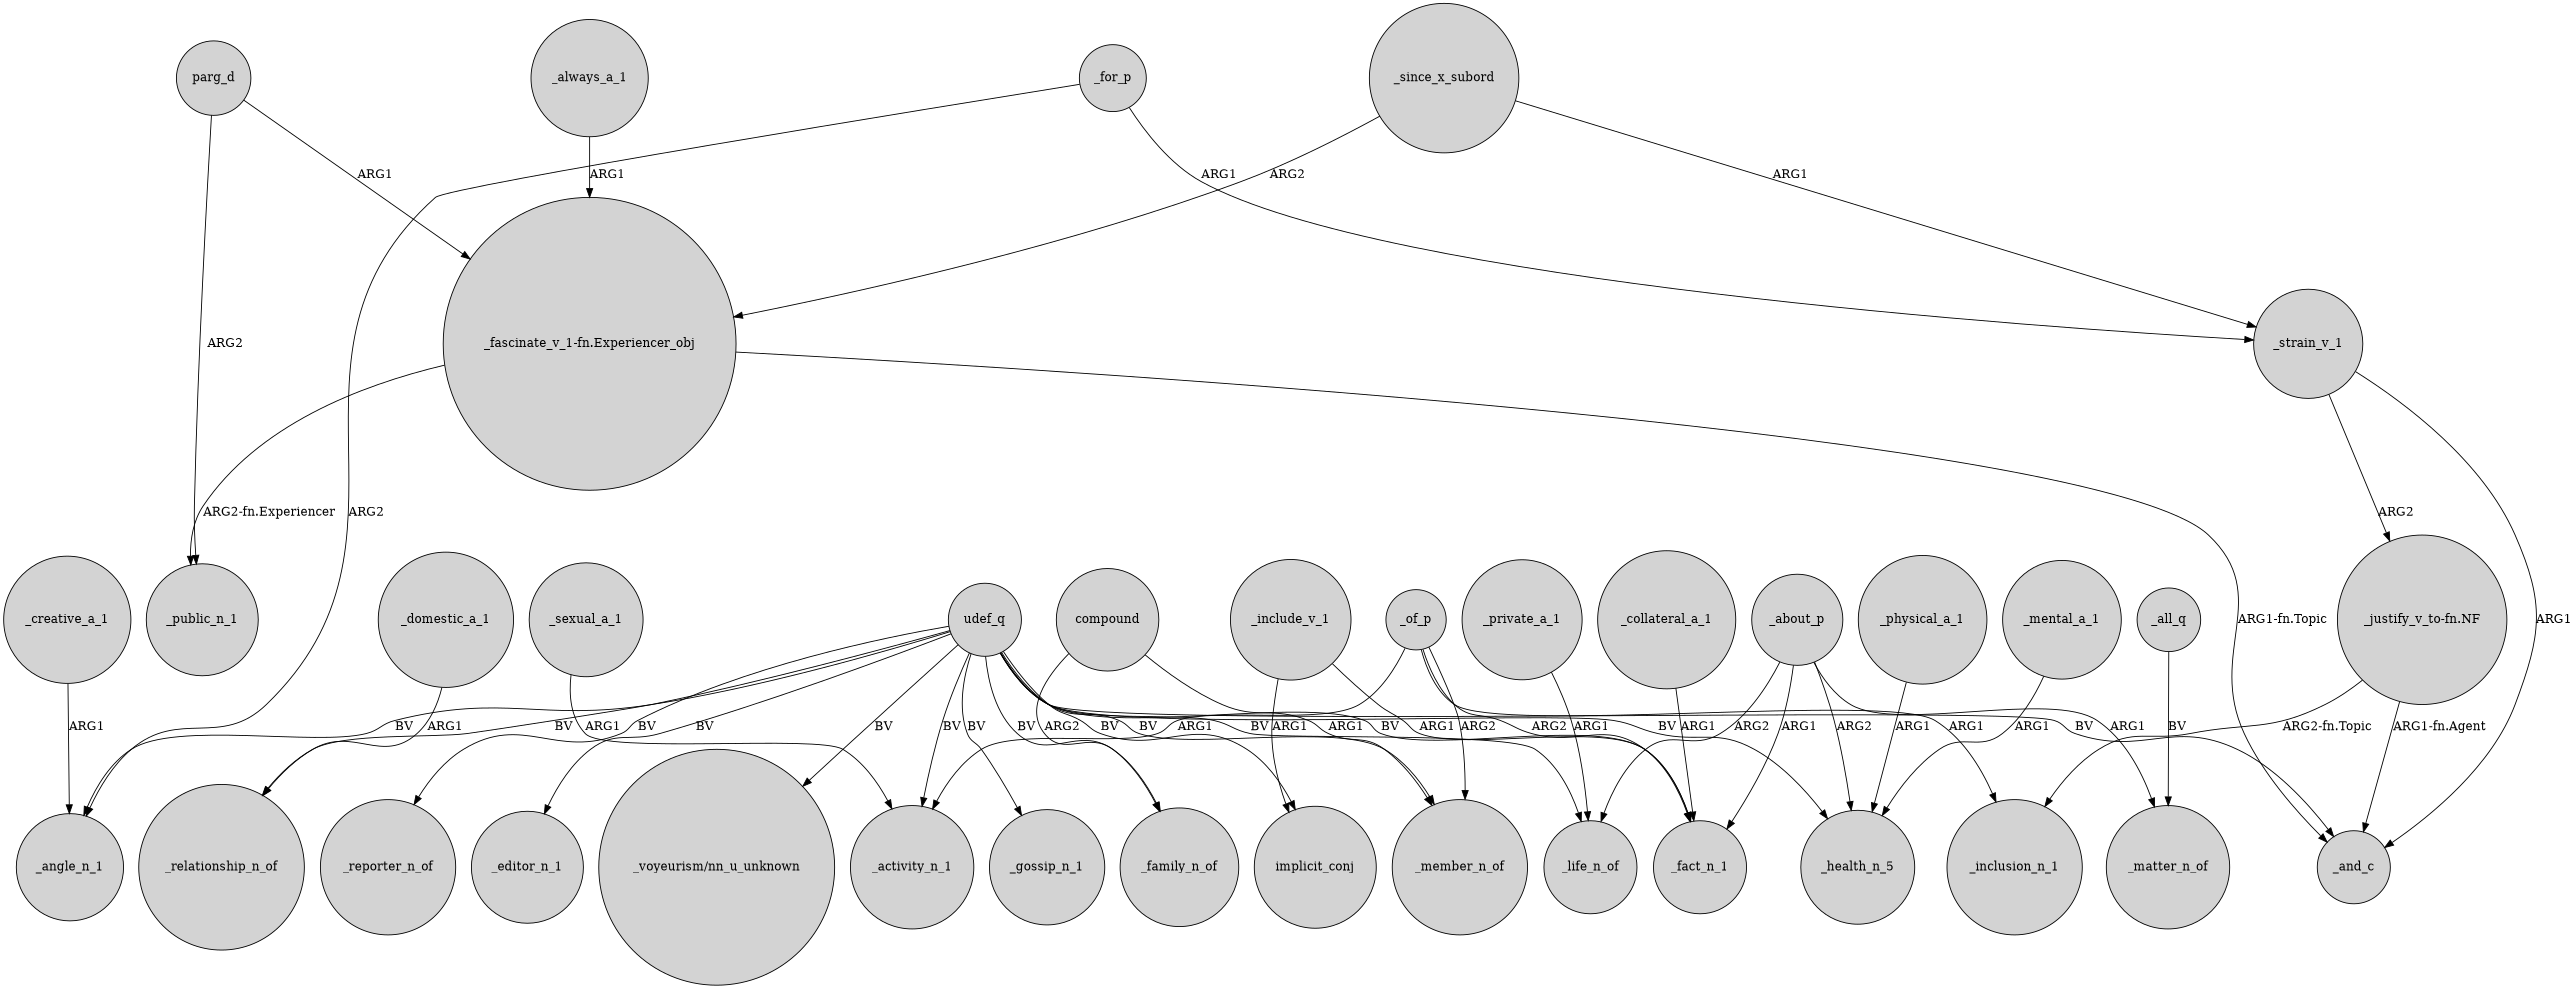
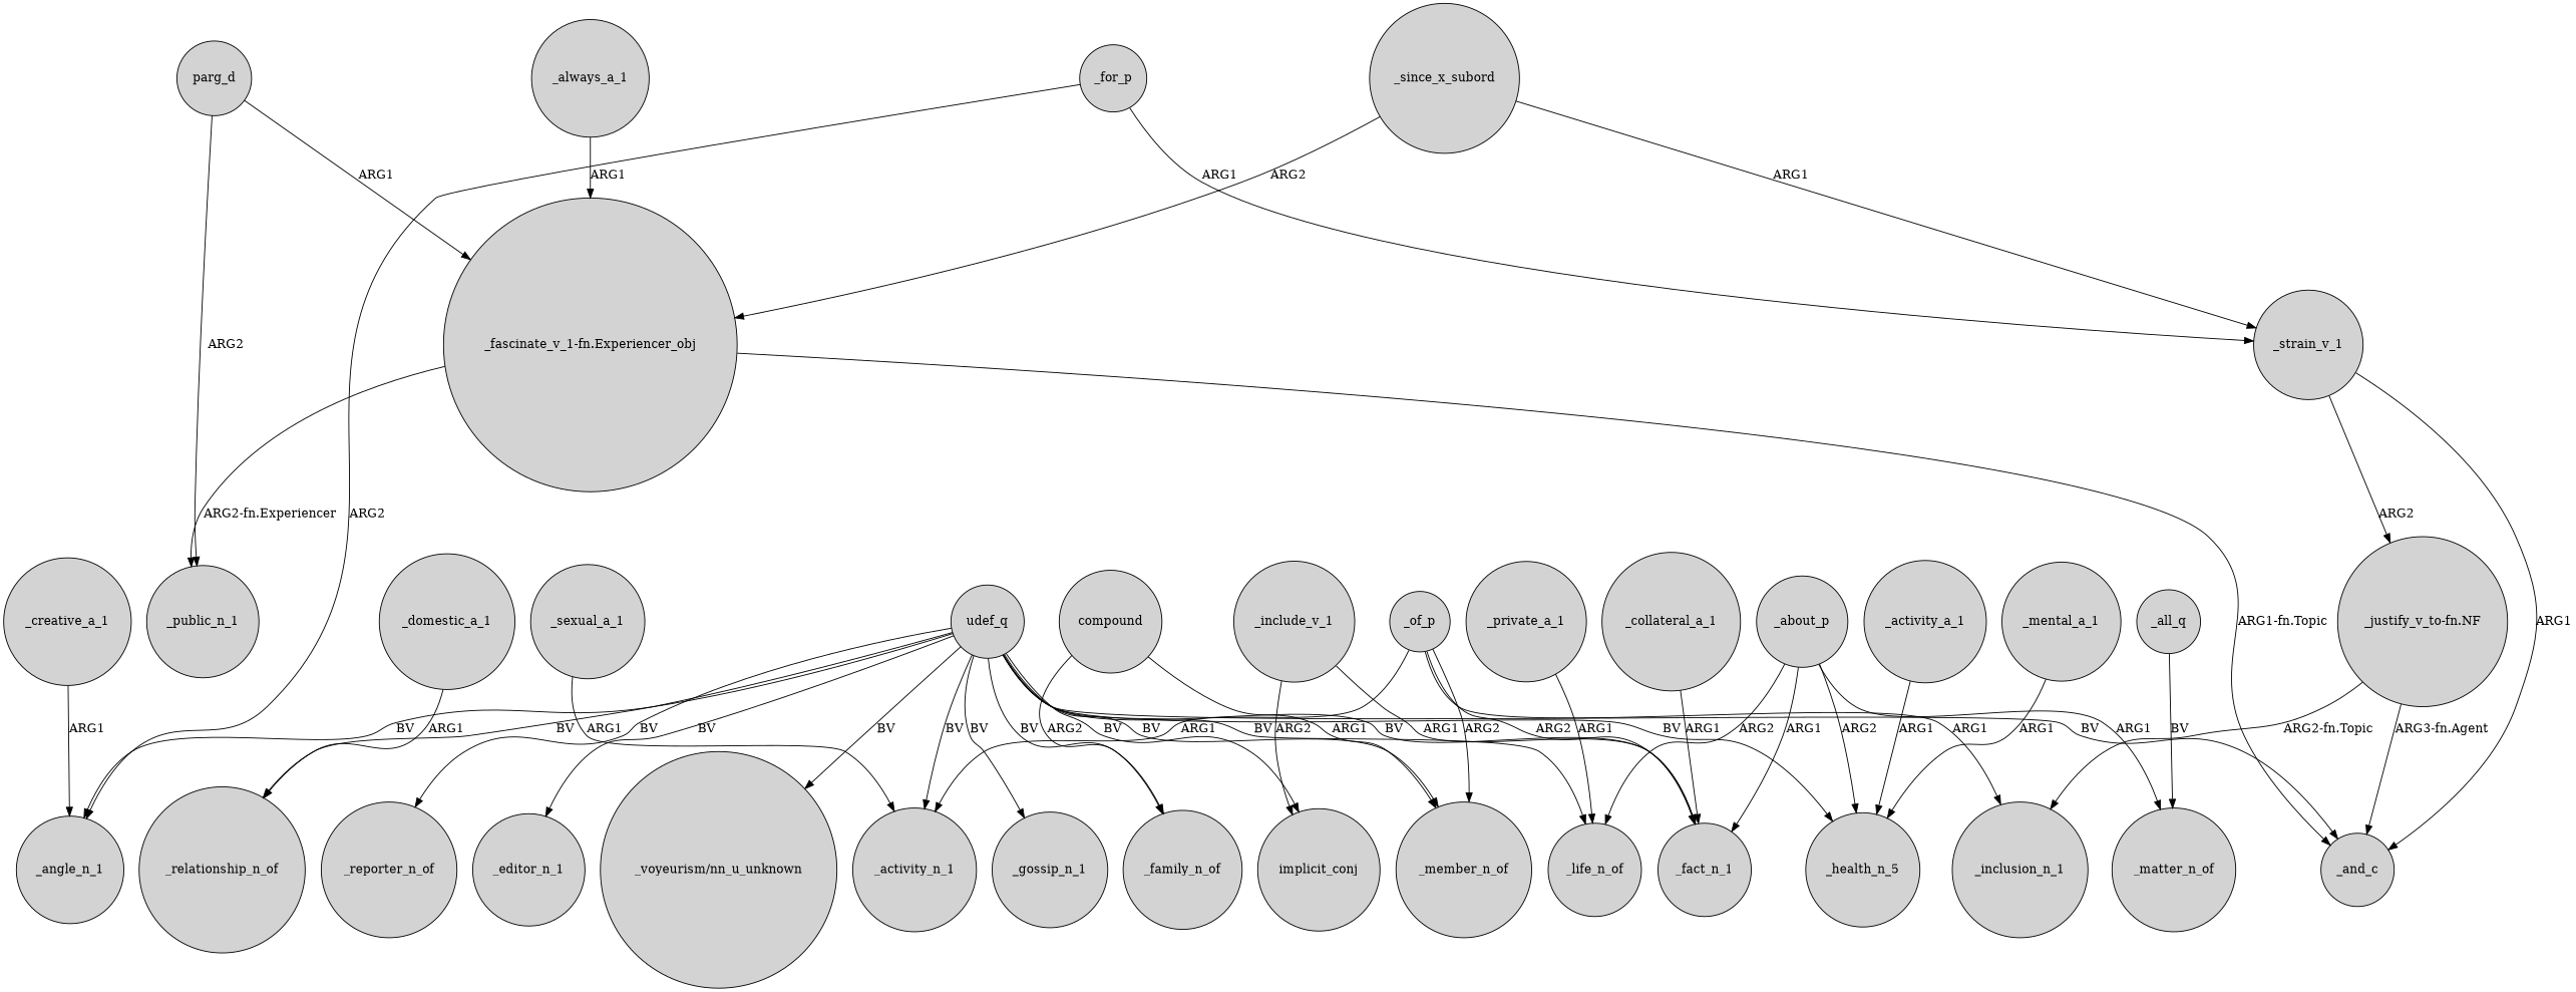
  digraph {
    node [shape=circle style=filled]
    _for_p
    _strain_v_1
    _angle_n_1
    _and_c
    "_justify_v_to-fn.NF"
    _inclusion_n_1
    _of_p
    _activity_n_1
    _fact_n_1
    _member_n_of
    "_fascinate_v_1-fn.Experiencer_obj"
    _public_n_1
    udef_q
    _life_n_of
    n15 [label=_health_n_5]
    _family_n_of
    implicit_conj
    _relationship_n_of
    _gossip_n_1
    _reporter_n_of
    _editor_n_1
    "_voyeurism/nn_u_unknown"
    _about_p
    _matter_n_of
    _always_a_1
    compound
    _private_a_1
    _include_v_1
    _since_x_subord
    parg_d
    _domestic_a_1
    _mental_a_1
    _sexual_a_1
    _collateral_a_1
    _all_q
-   _physical_a_1
+   _physical_a_1 [label=_activity_a_1]
    _creative_a_1
    _for_p -> _strain_v_1 [label=ARG1]
    _for_p -> _angle_n_1 [label=ARG2]
    _strain_v_1 -> _and_c [label=ARG1]
    _strain_v_1 -> "_justify_v_to-fn.NF" [label=ARG2]
-   "_justify_v_to-fn.NF" -> _and_c [label="ARG1-fn.Agent"]
+   "_justify_v_to-fn.NF" -> _and_c [label="ARG3-fn.Agent"]
    "_justify_v_to-fn.NF" -> _inclusion_n_1 [label="ARG2-fn.Topic"]
    _of_p -> _inclusion_n_1 [label=ARG1]
    _of_p -> _activity_n_1 [label=ARG1]
    _of_p -> _fact_n_1 [label=ARG2]
    _of_p -> _member_n_of [label=ARG2]
    "_fascinate_v_1-fn.Experiencer_obj" -> _and_c [label="ARG1-fn.Topic"]
    "_fascinate_v_1-fn.Experiencer_obj" -> _public_n_1 [label="ARG2-fn.Experiencer"]
    udef_q -> _angle_n_1 [label=BV]
    udef_q -> _and_c [label=BV]
    udef_q -> _activity_n_1 [label=BV]
    udef_q -> _fact_n_1 [label=BV]
    udef_q -> _member_n_of [label=BV]
    udef_q -> _life_n_of [label=BV]
    udef_q -> n15 [label=BV]
    udef_q -> _family_n_of [label=BV]
    udef_q -> implicit_conj [label=BV]
    udef_q -> _relationship_n_of [label=BV]
    udef_q -> _gossip_n_1 [label=BV]
    udef_q -> _reporter_n_of [label=BV]
    udef_q -> _editor_n_1 [label=BV]
    udef_q -> "_voyeurism/nn_u_unknown" [label=BV]
    _about_p -> _fact_n_1 [label=ARG1]
    _about_p -> _life_n_of [label=ARG2]
    _about_p -> n15 [label=ARG2]
    _about_p -> _matter_n_of [label=ARG1]
    _always_a_1 -> "_fascinate_v_1-fn.Experiencer_obj" [label=ARG1]
    compound -> _member_n_of [label=ARG1]
    compound -> _family_n_of [label=ARG2]
    _private_a_1 -> _life_n_of [label=ARG1]
    _include_v_1 -> _fact_n_1 [label=ARG1]
-   _include_v_1 -> implicit_conj [label=ARG1]
+   _include_v_1 -> implicit_conj [label=ARG2]
    _since_x_subord -> _strain_v_1 [label=ARG1]
    _since_x_subord -> "_fascinate_v_1-fn.Experiencer_obj" [label=ARG2]
    parg_d -> "_fascinate_v_1-fn.Experiencer_obj" [label=ARG1]
    parg_d -> _public_n_1 [label=ARG2]
    _domestic_a_1 -> _relationship_n_of [label=ARG1]
    _mental_a_1 -> n15 [label=ARG1]
    _sexual_a_1 -> _activity_n_1 [label=ARG1]
    _collateral_a_1 -> _fact_n_1 [label=ARG1]
    _all_q -> _matter_n_of [label=BV]
    _physical_a_1 -> n15 [label=ARG1]
    _creative_a_1 -> _angle_n_1 [label=ARG1]
  }
